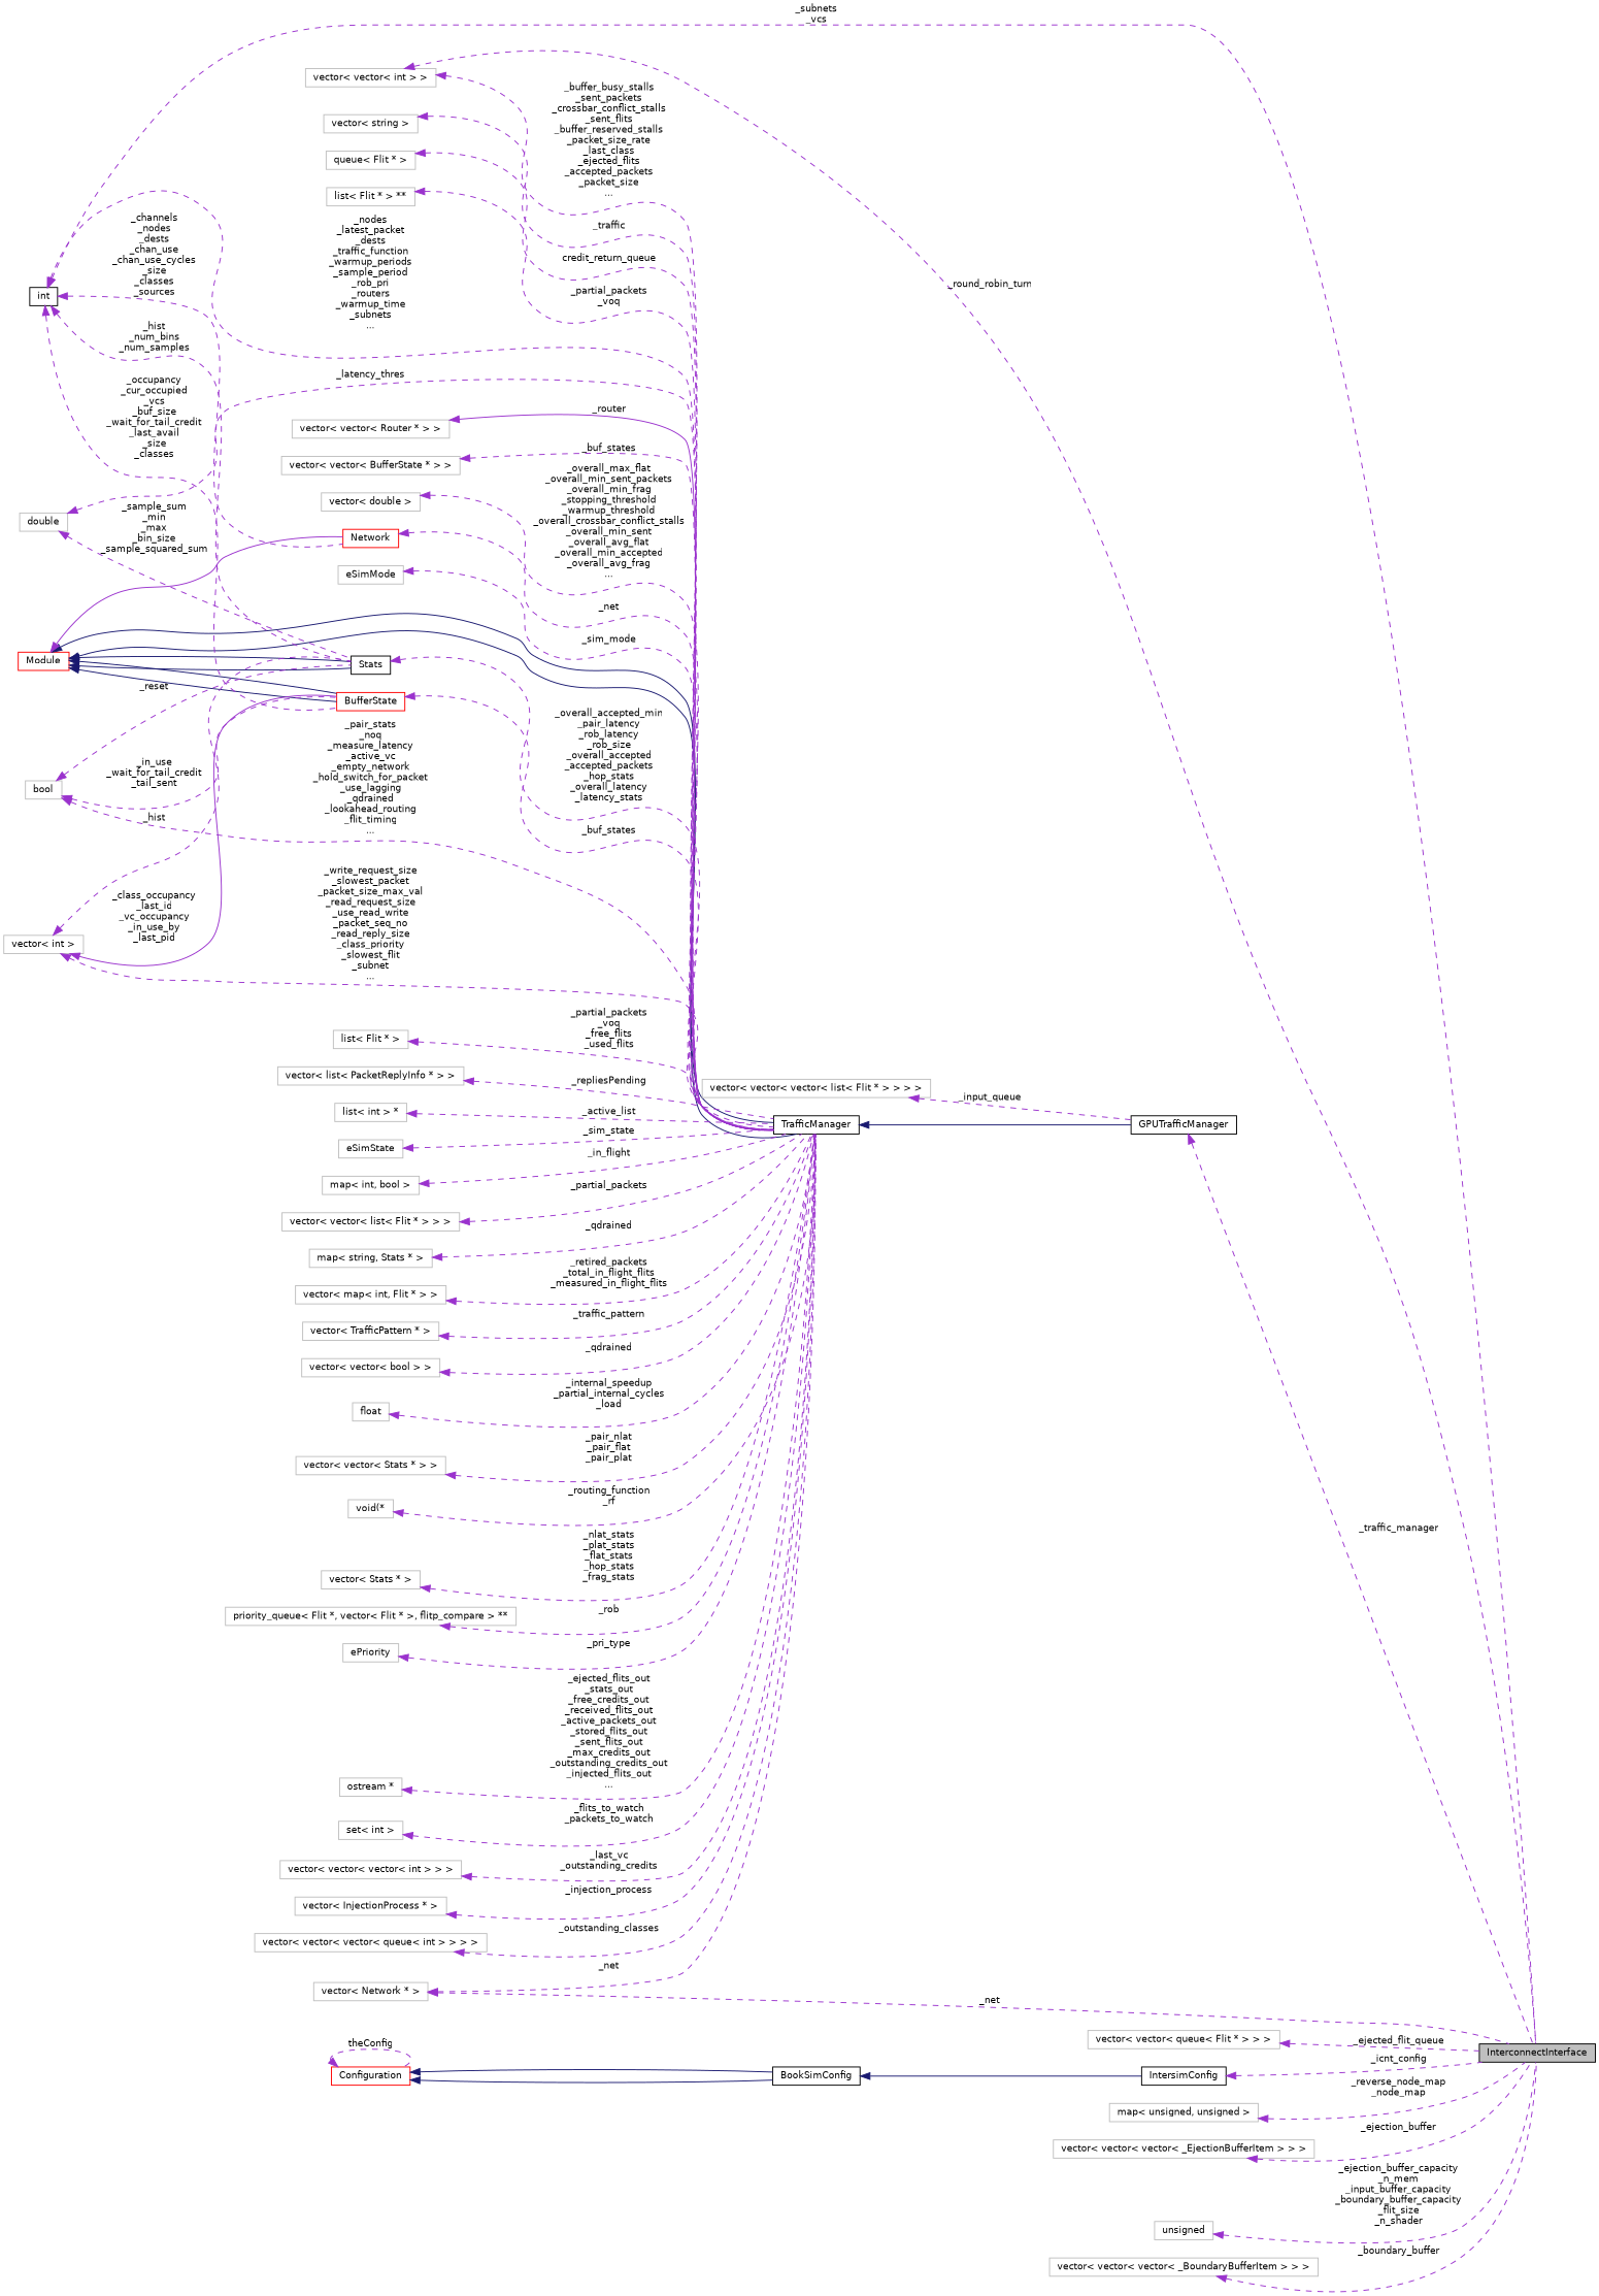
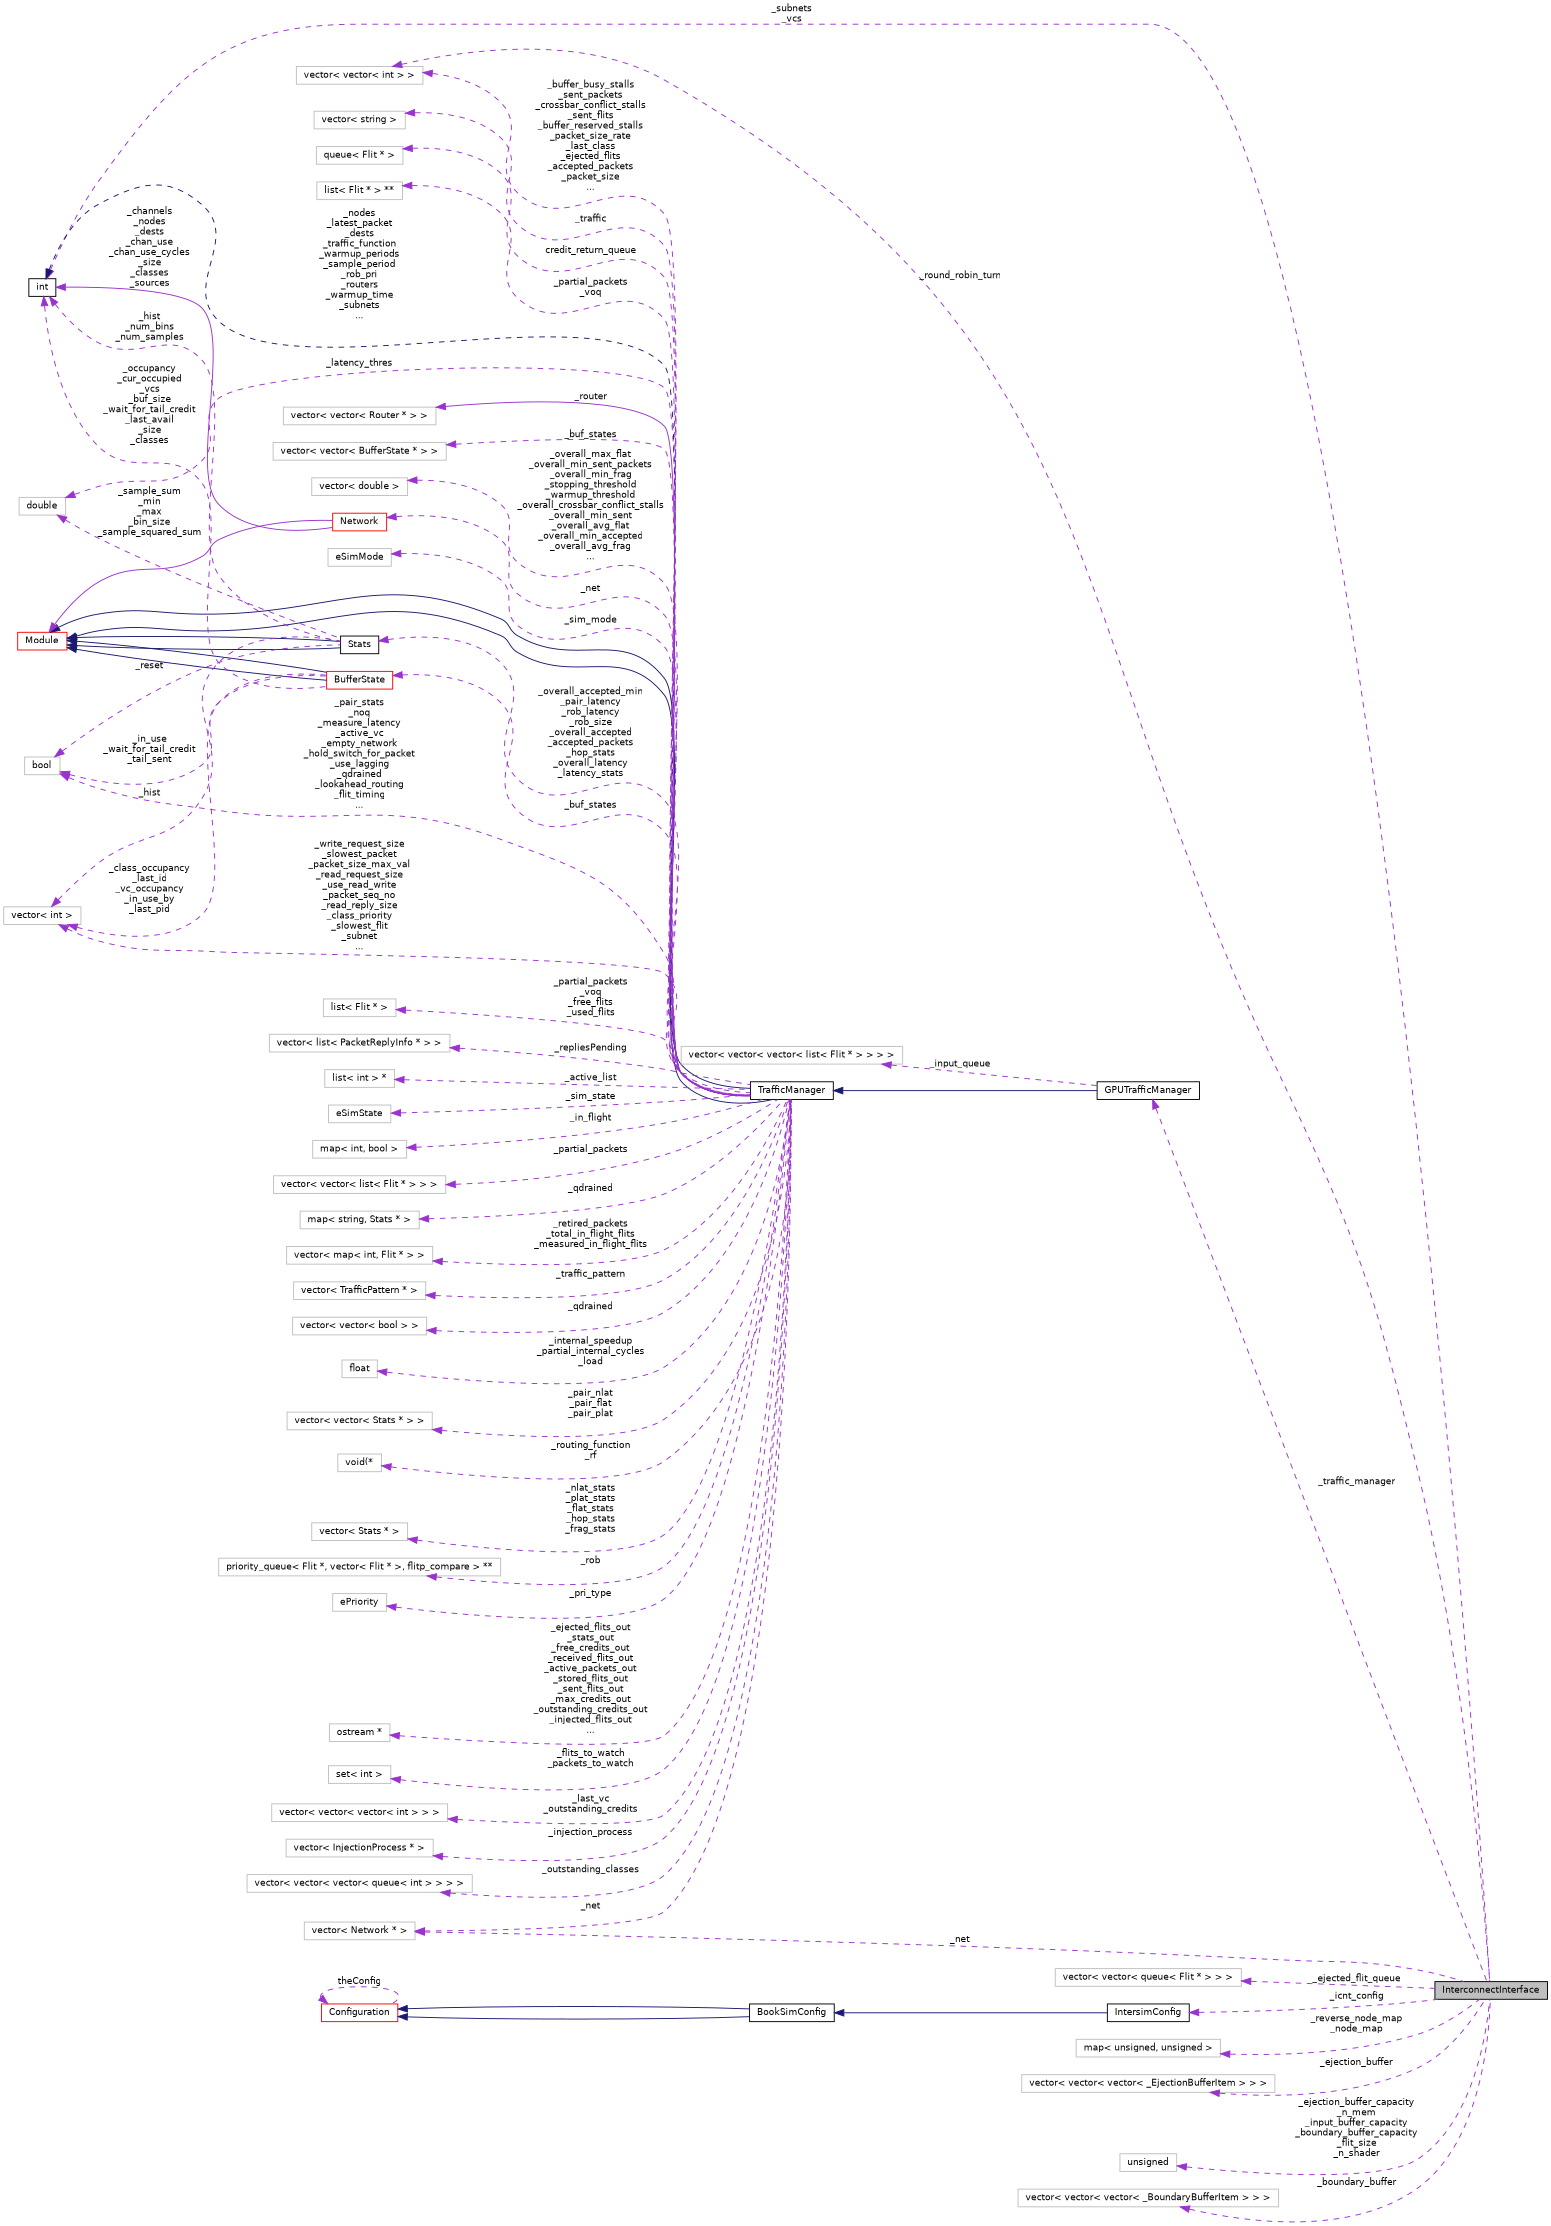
  digraph {
    fontname="DejaVu Sans"
    rankdir=LR
    node [color=grey75 fontname="DejaVu Sans" fontsize=10 shape=record]
    edge [color=darkorchid3 dir=back fontname="DejaVu Sans" fontsize=10 labelfontname=FreeSans labelfontsize=10 style=dashed]
    n1 [color=black fillcolor=grey75 fontcolor=black height=0.2 label=InterconnectInterface style=filled width=0.4]
    n2 [height=0.2 label="vector\< vector\< int \> \>" width=0.4]
    n3 [color=black height=0.2 label=TrafficManager width=0.4]
    n4 [color=black height=0.2 label=GPUTrafficManager width=0.4]
    n5 [height=0.2 label="vector\< vector\< queue\< Flit * \> \> \>" width=0.4]
    n6 [color=red height=0.2 label=Module width=0.4]
    n7 [color=red height=0.2 label=Network width=0.4]
    n8 [color=black height=0.2 label=Stats width=0.4]
    n9 [color=red height=0.2 label=BufferState width=0.4]
    n10 [height=0.2 label="list\< Flit * \>" width=0.4]
    n11 [height=0.2 label="vector\< list\< PacketReplyInfo * \> \>" width=0.4]
    n12 [height=0.2 label=double width=0.4]
    n13 [height=0.2 label="list\< int \> *" width=0.4]
    n14 [height=0.2 label=eSimState width=0.4]
    n15 [height=0.2 label="map\< int, bool \>" width=0.4]
    n16 [height=0.2 label="vector\< vector\< list\< Flit * \> \> \>" width=0.4]
    n17 [height=0.2 label="map\< string, Stats * \>" width=0.4]
    n18 [height=0.2 label="vector\< map\< int, Flit * \> \>" width=0.4]
    n19 [height=0.2 label="vector\< TrafficPattern * \>" width=0.4]
    n20 [height=0.2 label="vector\< vector\< bool \> \>" width=0.4]
    n21 [height=0.2 label=float width=0.4]
    n22 [height=0.2 label="vector\< vector\< Stats * \> \>" width=0.4]
    n23 [height=0.2 label="void(*" width=0.4]
    n24 [height=0.2 label="vector\< Stats * \>" width=0.4]
    n25 [height=0.2 label="priority_queue\< Flit *, vector\< Flit * \>, flitp_compare \> **" width=0.4]
    n26 [height=0.2 label=ePriority width=0.4]
    n27 [height=0.2 label="ostream *" width=0.4]
    n28 [height=0.2 label="set\< int \>" width=0.4]
    n29 [height=0.2 label="vector\< Network * \>" width=0.4]
    n30 [height=0.2 label="vector\< vector\< vector\< int \> \> \>" width=0.4]
    n31 [height=0.2 label="vector\< InjectionProcess * \>" width=0.4]
    n32 [color=black height=0.2 label=int width=0.4]
    n33 [height=0.2 label="vector\< vector\< vector\< queue\< int \> \> \> \>" width=0.4]
    n34 [height=0.2 label="vector\< string \>" width=0.4]
    n35 [height=0.2 label="queue\< Flit * \>" width=0.4]
    n36 [height=0.2 label="list\< Flit * \> **" width=0.4]
    n37 [height=0.2 label=bool width=0.4]
    n38 [height=0.2 label="vector\< int \>" width=0.4]
    n39 [height=0.2 label="vector\< vector\< Router * \> \>" width=0.4]
    n40 [height=0.2 label="vector\< vector\< BufferState * \> \>" width=0.4]
    n41 [height=0.2 label="vector\< double \>" width=0.4]
    n42 [height=0.2 label=eSimMode width=0.4]
    n43 [height=0.2 label="vector\< vector\< vector\< list\< Flit * \> \> \> \>" width=0.4]
    n44 [color=black height=0.2 label=IntersimConfig width=0.4]
    n45 [color=black height=0.2 label=BookSimConfig width=0.4]
    n46 [color=red height=0.2 label=Configuration width=0.4]
    n47 [height=0.2 label="map\< unsigned, unsigned \>" width=0.4]
    n48 [height=0.2 label="vector\< vector\< vector\< _EjectionBufferItem \> \> \>" width=0.4]
    n49 [height=0.2 label=unsigned width=0.4]
    n50 [height=0.2 label="vector\< vector\< vector\< _BoundaryBufferItem \> \> \>" width=0.4]
    n2 -> n1 [label=_round_robin_turn]
    n2 -> n3 [label="_buffer_busy_stalls\n_sent_packets\n_crossbar_conflict_stalls\n_sent_flits\n_buffer_reserved_stalls\n_packet_size_rate\n_last_class\n_ejected_flits\n_accepted_packets\n_packet_size\n..."]
    n3 -> n4 [color=midnightblue style=solid]
    n4 -> n1 [label=_traffic_manager]
    n5 -> n1 [label=_ejected_flit_queue]
    n6 -> n3 [color=midnightblue style=solid]
    n6 -> n3 [color=midnightblue style=solid]
    n6 -> n7 [style=solid]
    n6 -> n8 [color=midnightblue style=solid]
    n6 -> n8 [color=midnightblue style=solid]
    n6 -> n9 [color=midnightblue style=solid]
    n6 -> n9 [color=midnightblue style=solid]
    n7 -> n3 [label=_net]
    n8 -> n3 [label="_overall_accepted_min\n_pair_latency\n_rob_latency\n_rob_size\n_overall_accepted\n_accepted_packets\n_hop_stats\n_overall_latency\n_latency_stats"]
    n9 -> n3 [label=_buf_states]
    n10 -> n3 [label="_partial_packets\n_voq\n_free_flits\n_used_flits"]
    n11 -> n3 [label=_repliesPending]
    n12 -> n3 [label=_latency_thres]
    n12 -> n8 [label="_sample_sum\n_min\n_max\n_bin_size\n_sample_squared_sum"]
    n13 -> n3 [label=_active_list]
    n14 -> n3 [label=_sim_state]
    n15 -> n3 [label=_in_flight]
    n16 -> n3 [label=_partial_packets]
    n17 -> n3 [label=_qdrained]
    n18 -> n3 [label="_retired_packets\n_total_in_flight_flits\n_measured_in_flight_flits"]
    n19 -> n3 [label=_traffic_pattern]
    n20 -> n3 [label=_qdrained]
    n21 -> n3 [label="_internal_speedup\n_partial_internal_cycles\n_load"]
    n22 -> n3 [label="_pair_nlat\n_pair_flat\n_pair_plat"]
    n23 -> n3 [label="_routing_function\n_rf"]
    n24 -> n3 [label="_nlat_stats\n_plat_stats\n_flat_stats\n_hop_stats\n_frag_stats"]
    n25 -> n3 [label=_rob]
    n26 -> n3 [label=_pri_type]
    n27 -> n3 [label="_ejected_flits_out\n_stats_out\n_free_credits_out\n_received_flits_out\n_active_packets_out\n_stored_flits_out\n_sent_flits_out\n_max_credits_out\n_outstanding_credits_out\n_injected_flits_out\n..."]
    n28 -> n3 [label="_flits_to_watch\n_packets_to_watch"]
    n29 -> n1 [label=_net]
    n29 -> n3 [label=_net]
    n30 -> n3 [label="_last_vc\n_outstanding_credits"]
    n31 -> n3 [label=_injection_process]
    n32 -> n1 [label="_subnets\n_vcs"]
-   n32 -> n3 [label="_nodes\n_latest_packet\n_dests\n_traffic_function\n_warmup_periods\n_sample_period\n_rob_pri\n_routers\n_warmup_time\n_subnets\n..."]
-   n32 -> n7 [label="_channels\n_nodes\n_dests\n_chan_use\n_chan_use_cycles\n_size\n_classes\n_sources"]
+   n32 -> n3 [color=midnightblue label="_nodes\n_latest_packet\n_dests\n_traffic_function\n_warmup_periods\n_sample_period\n_rob_pri\n_routers\n_warmup_time\n_subnets\n..."]
+   n32 -> n7 [label="_channels\n_nodes\n_dests\n_chan_use\n_chan_use_cycles\n_size\n_classes\n_sources" style=solid]
    n32 -> n8 [label="_hist\n_num_bins\n_num_samples"]
    n32 -> n9 [label="_occupancy\n_cur_occupied\n_vcs\n_buf_size\n_wait_for_tail_credit\n_last_avail\n_size\n_classes"]
    n33 -> n3 [label=_outstanding_classes]
    n34 -> n3 [label=_traffic]
    n35 -> n3 [label=credit_return_queue]
    n36 -> n3 [label="_partial_packets\n_voq"]
    n37 -> n3 [label="_pair_stats\n_noq\n_measure_latency\n_active_vc\n_empty_network\n_hold_switch_for_packet\n_use_lagging\n_qdrained\n_lookahead_routing\n_flit_timing\n..."]
    n37 -> n8 [label=_reset]
    n37 -> n9 [label="_in_use\n_wait_for_tail_credit\n_tail_sent"]
    n38 -> n3 [label="_write_request_size\n_slowest_packet\n_packet_size_max_val\n_read_request_size\n_use_read_write\n_packet_seq_no\n_read_reply_size\n_class_priority\n_slowest_flit\n_subnet\n..."]
    n38 -> n8 [label=_hist]
-   n38 -> n9 [label="_class_occupancy\n_last_id\n_vc_occupancy\n_in_use_by\n_last_pid" style=solid]
+   n38 -> n9 [label="_class_occupancy\n_last_id\n_vc_occupancy\n_in_use_by\n_last_pid"]
    n39 -> n3 [label=_router style=solid]
    n40 -> n3 [label=_buf_states]
    n41 -> n3 [label="_overall_max_flat\n_overall_min_sent_packets\n_overall_min_frag\n_stopping_threshold\n_warmup_threshold\n_overall_crossbar_conflict_stalls\n_overall_min_sent\n_overall_avg_flat\n_overall_min_accepted\n_overall_avg_frag\n..."]
    n42 -> n3 [label=_sim_mode]
    n43 -> n4 [label=_input_queue]
    n44 -> n1 [label=_icnt_config]
    n45 -> n44 [color=midnightblue style=solid]
    n46 -> n45 [color=midnightblue style=solid]
    n46 -> n45 [color=midnightblue style=solid]
    n46 -> n46 [label=theConfig]
    n47 -> n1 [label="_reverse_node_map\n_node_map"]
    n48 -> n1 [label=_ejection_buffer]
    n49 -> n1 [label="_ejection_buffer_capacity\n_n_mem\n_input_buffer_capacity\n_boundary_buffer_capacity\n_flit_size\n_n_shader"]
    n50 -> n1 [label=_boundary_buffer]
  }
